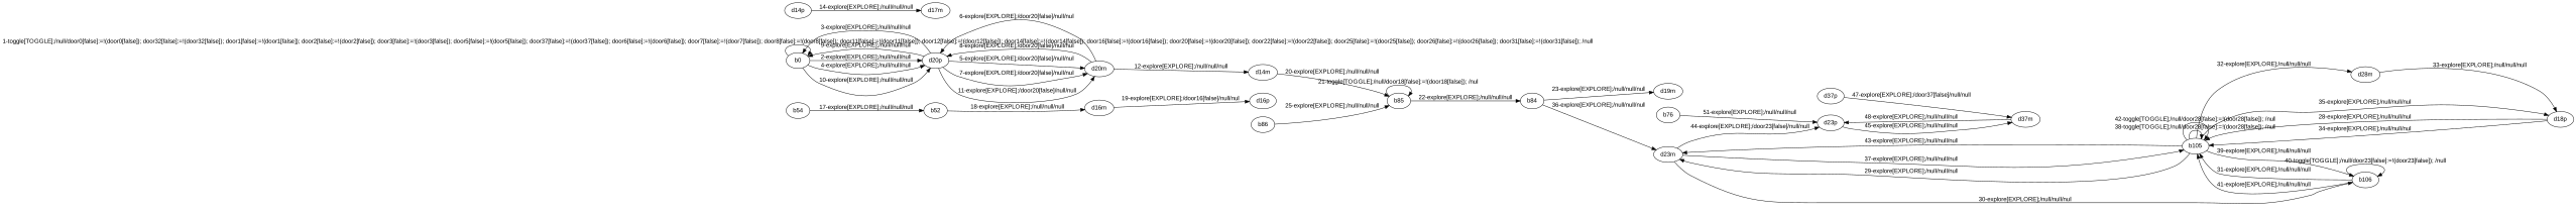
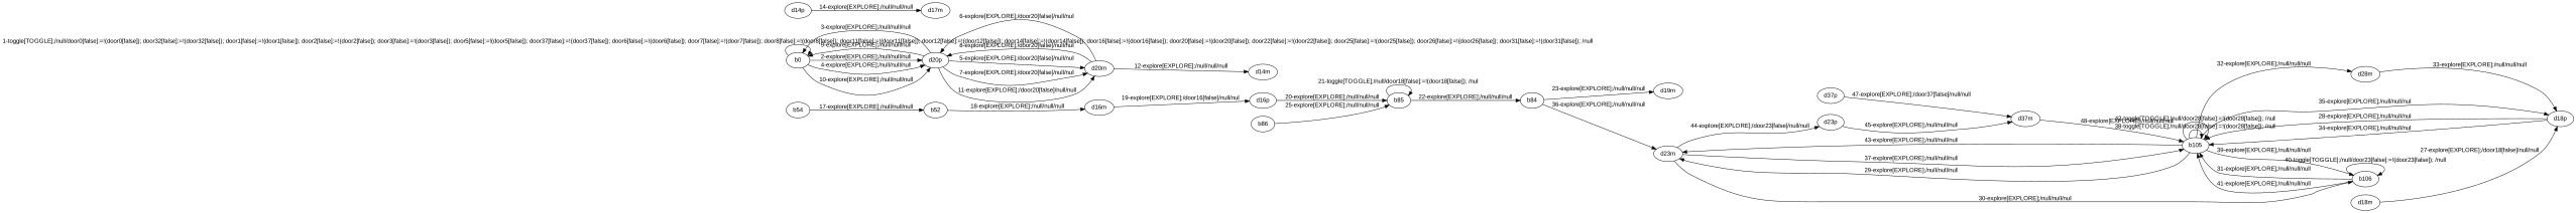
  digraph {
    fontname="Liberation Sans"
    rankdir=LR
    node [fontname="Liberation Sans"]
    edge [fontname="Liberation Sans"]
    b0
    d20p
    d20m
    d14m
    d14p
    d17m
    b54
    b52
    d16m
    d16p
    b85
    b84
    d19m
    d23m
+   d18m
    d18p
    b86
    b105
    b106
    d28m
    d23p
    d37m
    d37p
-   b76
    b0 -> b0 [label="1-toggle[TOGGLE];/null/door0[false]:=!(door0[false]); door32[false]:=!(door32[false]); door1[false]:=!(door1[false]); door2[false]:=!(door2[false]); door3[false]:=!(door3[false]); door5[false]:=!(door5[false]); door37[false]:=!(door37[false]); door6[false]:=!(door6[false]); door7[false]:=!(door7[false]); door8[false]:=!(door8[false]); door11[false]:=!(door11[false]); door12[false]:=!(door12[false]); door14[false]:=!(door14[false]); door16[false]:=!(door16[false]); door20[false]:=!(door20[false]); door22[false]:=!(door22[false]); door25[false]:=!(door25[false]); door26[false]:=!(door26[false]); door31[false]:=!(door31[false]); /null"]
    b0 -> d20p [label="2-explore[EXPLORE];/null/null/null"]
    b0 -> d20p [label="4-explore[EXPLORE];/null/null/null"]
    b0 -> d20p [label="10-explore[EXPLORE];/null/null/null"]
    d20p -> b0 [label="3-explore[EXPLORE];/null/null/null"]
    d20p -> b0 [label="9-explore[EXPLORE];/null/null/null"]
    d20p -> d20m [label="5-explore[EXPLORE];/door20[false]/null/null"]
    d20p -> d20m [label="7-explore[EXPLORE];/door20[false]/null/null"]
    d20p -> d20m [label="11-explore[EXPLORE];/door20[false]/null/null"]
    d20m -> d20p [label="6-explore[EXPLORE];/door20[false]/null/null"]
    d20m -> d20p [label="8-explore[EXPLORE];/door20[false]/null/null"]
    d20m -> d14m [label="12-explore[EXPLORE];/null/null/null"]
    d14p -> d17m [label="14-explore[EXPLORE];/null/null/null"]
    b54 -> b52 [label="17-explore[EXPLORE];/null/null/null"]
    b52 -> d16m [label="18-explore[EXPLORE];/null/null/null"]
    d16m -> d16p [label="19-explore[EXPLORE];/door16[false]/null/null"]
-   d14m -> b85 [label="20-explore[EXPLORE];/null/null/null"]
+   d16p -> b85 [label="20-explore[EXPLORE];/null/null/null"]
    b85 -> b85 [label="21-toggle[TOGGLE];/null/door18[false]:=!(door18[false]); /null"]
    b85 -> b84 [label="22-explore[EXPLORE];/null/null/null"]
    b84 -> d19m [label="23-explore[EXPLORE];/null/null/null"]
    b84 -> d23m [label="36-explore[EXPLORE];/null/null/null"]
    d23m -> b105 [label="37-explore[EXPLORE];/null/null/null"]
    d23m -> b106 [label="30-explore[EXPLORE];/null/null/null"]
    d23m -> d23p [label="44-explore[EXPLORE];/door23[false]/null/null"]
+   d18m -> d18p [label="27-explore[EXPLORE];/door18[false]/null/null"]
    d18p -> b105 [label="28-explore[EXPLORE];/null/null/null"]
    d18p -> b105 [label="34-explore[EXPLORE];/null/null/null"]
    b86 -> b85 [label="25-explore[EXPLORE];/null/null/null"]
    b105 -> d23m [label="29-explore[EXPLORE];/null/null/null"]
    b105 -> d23m [label="43-explore[EXPLORE];/null/null/null"]
    b105 -> d18p [label="35-explore[EXPLORE];/null/null/null"]
    b105 -> b105 [label="38-toggle[TOGGLE];/null/door28[false]:=!(door28[false]); /null"]
    b105 -> b105 [label="42-toggle[TOGGLE];/null/door28[false]:=!(door28[false]); /null"]
    b105 -> b106 [label="39-explore[EXPLORE];/null/null/null"]
    b105 -> d28m [label="32-explore[EXPLORE];/null/null/null"]
    b106 -> b105 [label="31-explore[EXPLORE];/null/null/null"]
    b106 -> b105 [label="41-explore[EXPLORE];/null/null/null"]
    b106 -> b106 [label="40-toggle[TOGGLE];/null/door23[false]:=!(door23[false]); /null"]
    d28m -> d18p [label="33-explore[EXPLORE];/null/null/null"]
    d23p -> d37m [label="45-explore[EXPLORE];/null/null/null"]
-   d37m -> d23p [label="48-explore[EXPLORE];/null/null/null"]
+   d37m -> b105 [label="48-explore[EXPLORE];/null/null/null"]
    d37p -> d37m [label="47-explore[EXPLORE];/door37[false]/null/null"]
-   b76 -> d23p [label="51-explore[EXPLORE];/null/null/null"]
  }
